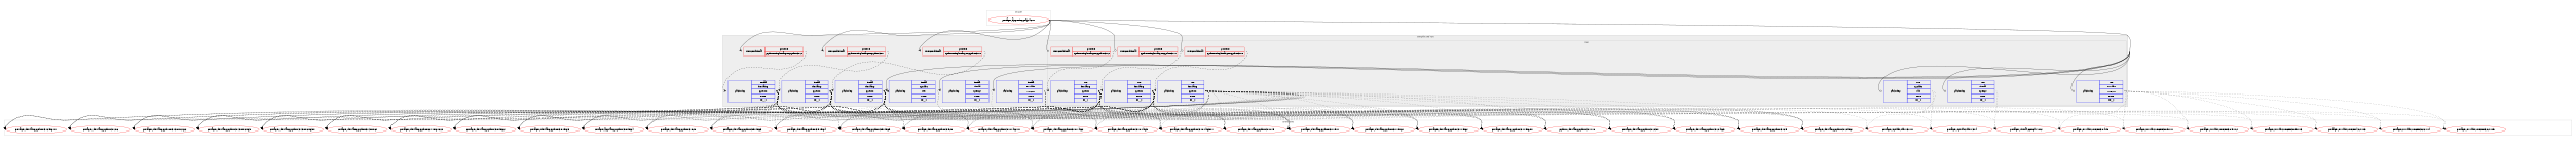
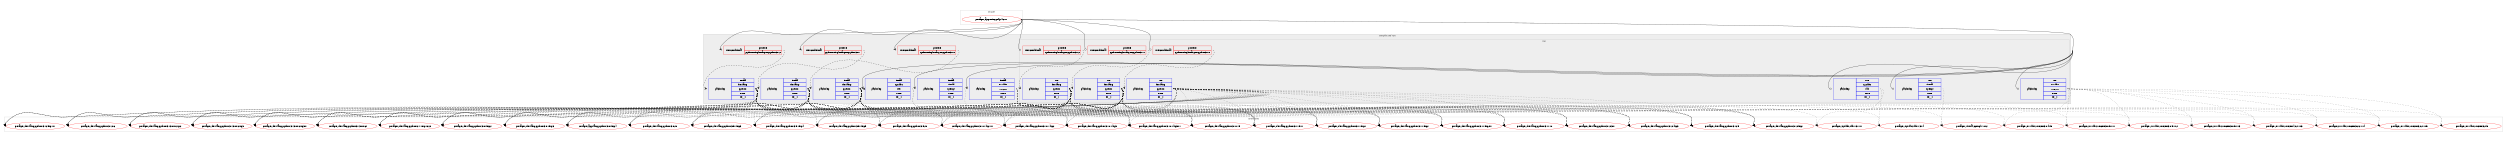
  digraph {
    compound=true
    concentrate=true
    fontname="DejaVu Serif"
    fontsize=10
    newrank=true
    rankdir=TB
    ranksep=1.5
    node [color=red fontname="DejaVu Serif" fontsize=10]
    edge [arrowhead=vee fontname="DejaVu Serif" headport=w style=dotted tailport=e weight=100]
    n1 [label="portage://app-misc/golly-4.2-r1" width=4]
    n2 [color=blue label=<<TABLE BORDER="0" CELLBORDER="1" CELLSPACING="0" CELLPADDING="4" WIDTH="220"><TR><TD ROWSPAN="6" CELLPADDING="30">pack_dep</TD></TR><TR><TD WIDTH="110">install</TD></TR><TR><TD>dev-lang</TD></TR><TR><TD>python</TD></TR><TR><TD>none</TD></TR><TR><TD>[[],,,,]</TD></TR></TABLE>> shape=none]
    n3 [label=<<TABLE BORDER="0" CELLBORDER="1" CELLSPACING="0" CELLPADDING="4"><TR><TD ROWSPAN="3" CELLPADDING="10">use_conditional</TD></TR><TR><TD>positive</TD></TR><TR><TD>python_single_target_python3_10</TD></TR></TABLE>> shape=none]
    n4 [color=blue label=<<TABLE BORDER="0" CELLBORDER="1" CELLSPACING="0" CELLPADDING="4" WIDTH="220"><TR><TD ROWSPAN="6" CELLPADDING="30">pack_dep</TD></TR><TR><TD WIDTH="110">install</TD></TR><TR><TD>dev-lang</TD></TR><TR><TD>python</TD></TR><TR><TD>none</TD></TR><TR><TD>[[],,,,]</TD></TR></TABLE>> shape=none]
    n5 [label=<<TABLE BORDER="0" CELLBORDER="1" CELLSPACING="0" CELLPADDING="4"><TR><TD ROWSPAN="3" CELLPADDING="10">use_conditional</TD></TR><TR><TD>positive</TD></TR><TR><TD>python_single_target_python3_11</TD></TR></TABLE>> shape=none]
    n6 [color=blue label=<<TABLE BORDER="0" CELLBORDER="1" CELLSPACING="0" CELLPADDING="4" WIDTH="220"><TR><TD ROWSPAN="6" CELLPADDING="30">pack_dep</TD></TR><TR><TD WIDTH="110">install</TD></TR><TR><TD>dev-lang</TD></TR><TR><TD>python</TD></TR><TR><TD>none</TD></TR><TR><TD>[[],,,,]</TD></TR></TABLE>> shape=none]
    n7 [label=<<TABLE BORDER="0" CELLBORDER="1" CELLSPACING="0" CELLPADDING="4"><TR><TD ROWSPAN="3" CELLPADDING="10">use_conditional</TD></TR><TR><TD>positive</TD></TR><TR><TD>python_single_target_python3_12</TD></TR></TABLE>> shape=none]
    n8 [color=blue label=<<TABLE BORDER="0" CELLBORDER="1" CELLSPACING="0" CELLPADDING="4" WIDTH="220"><TR><TD ROWSPAN="6" CELLPADDING="30">pack_dep</TD></TR><TR><TD WIDTH="110">install</TD></TR><TR><TD>sys-libs</TD></TR><TR><TD>zlib</TD></TR><TR><TD>none</TD></TR><TR><TD>[[],,,,]</TD></TR></TABLE>> shape=none]
    n9 [color=blue label=<<TABLE BORDER="0" CELLBORDER="1" CELLSPACING="0" CELLPADDING="4" WIDTH="220"><TR><TD ROWSPAN="6" CELLPADDING="30">pack_dep</TD></TR><TR><TD WIDTH="110">install</TD></TR><TR><TD>virtual</TD></TR><TR><TD>opengl</TD></TR><TR><TD>none</TD></TR><TR><TD>[[],,,,]</TD></TR></TABLE>> shape=none]
    n10 [color=blue label=<<TABLE BORDER="0" CELLBORDER="1" CELLSPACING="0" CELLPADDING="4" WIDTH="220"><TR><TD ROWSPAN="6" CELLPADDING="30">pack_dep</TD></TR><TR><TD WIDTH="110">install</TD></TR><TR><TD>x11-libs</TD></TR><TR><TD>wxGTK</TD></TR><TR><TD>none</TD></TR><TR><TD>[[],,,,]</TD></TR></TABLE>> shape=none]
    n11 [color=blue label=<<TABLE BORDER="0" CELLBORDER="1" CELLSPACING="0" CELLPADDING="4" WIDTH="220"><TR><TD ROWSPAN="6" CELLPADDING="30">pack_dep</TD></TR><TR><TD WIDTH="110">run</TD></TR><TR><TD>dev-lang</TD></TR><TR><TD>python</TD></TR><TR><TD>none</TD></TR><TR><TD>[[],,,,]</TD></TR></TABLE>> shape=none]
    n12 [label=<<TABLE BORDER="0" CELLBORDER="1" CELLSPACING="0" CELLPADDING="4"><TR><TD ROWSPAN="3" CELLPADDING="10">use_conditional</TD></TR><TR><TD>positive</TD></TR><TR><TD>python_single_target_python3_10</TD></TR></TABLE>> shape=none]
    n13 [color=blue label=<<TABLE BORDER="0" CELLBORDER="1" CELLSPACING="0" CELLPADDING="4" WIDTH="220"><TR><TD ROWSPAN="6" CELLPADDING="30">pack_dep</TD></TR><TR><TD WIDTH="110">run</TD></TR><TR><TD>dev-lang</TD></TR><TR><TD>python</TD></TR><TR><TD>none</TD></TR><TR><TD>[[],,,,]</TD></TR></TABLE>> shape=none]
    n14 [label=<<TABLE BORDER="0" CELLBORDER="1" CELLSPACING="0" CELLPADDING="4"><TR><TD ROWSPAN="3" CELLPADDING="10">use_conditional</TD></TR><TR><TD>positive</TD></TR><TR><TD>python_single_target_python3_11</TD></TR></TABLE>> shape=none]
    n15 [color=blue label=<<TABLE BORDER="0" CELLBORDER="1" CELLSPACING="0" CELLPADDING="4" WIDTH="220"><TR><TD ROWSPAN="6" CELLPADDING="30">pack_dep</TD></TR><TR><TD WIDTH="110">run</TD></TR><TR><TD>dev-lang</TD></TR><TR><TD>python</TD></TR><TR><TD>none</TD></TR><TR><TD>[[],,,,]</TD></TR></TABLE>> shape=none]
    n16 [label=<<TABLE BORDER="0" CELLBORDER="1" CELLSPACING="0" CELLPADDING="4"><TR><TD ROWSPAN="3" CELLPADDING="10">use_conditional</TD></TR><TR><TD>positive</TD></TR><TR><TD>python_single_target_python3_12</TD></TR></TABLE>> shape=none]
    n17 [color=blue label=<<TABLE BORDER="0" CELLBORDER="1" CELLSPACING="0" CELLPADDING="4" WIDTH="220"><TR><TD ROWSPAN="6" CELLPADDING="30">pack_dep</TD></TR><TR><TD WIDTH="110">run</TD></TR><TR><TD>sys-libs</TD></TR><TR><TD>zlib</TD></TR><TR><TD>none</TD></TR><TR><TD>[[],,,,]</TD></TR></TABLE>> shape=none]
    n18 [color=blue label=<<TABLE BORDER="0" CELLBORDER="1" CELLSPACING="0" CELLPADDING="4" WIDTH="220"><TR><TD ROWSPAN="6" CELLPADDING="30">pack_dep</TD></TR><TR><TD WIDTH="110">run</TD></TR><TR><TD>virtual</TD></TR><TR><TD>opengl</TD></TR><TR><TD>none</TD></TR><TR><TD>[[],,,,]</TD></TR></TABLE>> shape=none]
    n19 [color=blue label=<<TABLE BORDER="0" CELLBORDER="1" CELLSPACING="0" CELLPADDING="4" WIDTH="220"><TR><TD ROWSPAN="6" CELLPADDING="30">pack_dep</TD></TR><TR><TD WIDTH="110">run</TD></TR><TR><TD>x11-libs</TD></TR><TR><TD>wxGTK</TD></TR><TR><TD>none</TD></TR><TR><TD>[[],,,,]</TD></TR></TABLE>> shape=none]
    n20 [label="portage://dev-lang/python-3.13.0_rc2" width=4]
    n21 [label="portage://dev-lang/python-3.13.0_rc1_p3-r1" width=4]
    n22 [label="portage://dev-lang/python-3.13.0_rc1_p3" width=4]
    n23 [label="portage://dev-lang/python-3.13.0_rc1_p2" width=4]
    n24 [label="portage://dev-lang/python-3.12.6" width=4]
    n25 [label="portage://dev-lang/python-3.12.5_p1-r1" width=4]
    n26 [label="portage://dev-lang/python-3.12.5_p1" width=4]
    n27 [label="portage://dev-lang/python-3.12.5" width=4]
    n28 [label="portage://dev-lang/python-3.12.4_p3" width=4]
    n29 [label="portage://dev-lang/python-3.12.3-r1" width=4]
-   n30 [label="python://dev-lang/python-3.11.10" width=4]
+   n30 [label="portage://dev-lang/python-3.11.10" width=4]
    n31 [label="portage://dev-lang/python-3.11.9_p2-r1" width=4]
    n32 [label="portage://dev-lang/python-3.11.9_p2" width=4]
    n33 [label="portage://dev-lang/python-3.11.9_p1" width=4]
    n34 [label="portage://dev-lang/python-3.11.9-r1" width=4]
    n35 [label="portage://dev-lang/python-3.10.15" width=4]
    n36 [label="portage://dev-lang/python-3.10.14_p3-r1" width=4]
    n37 [label="portage://dev-lang/python-3.10.14_p3" width=4]
    n38 [label="portage://dev-lang/python-3.10.14_p2" width=4]
    n39 [label="portage://dev-lang/python-3.10.14_p1-r1" width=4]
    n40 [label="portage://dev-lang/python-3.9.20" width=4]
    n41 [label="portage://dev-lang/python-3.9.19_p5" width=4]
    n42 [label="portage://dev-lang/python-3.9.19_p4" width=4]
    n43 [label="portage://dev-lang/python-3.9.19_p3" width=4]
    n44 [label="portage://dev-lang/python-3.8.20" width=4]
    n45 [label="portage://app-lang/python-3.8.19_p4" width=4]
    n46 [label="portage://dev-lang/python-3.8.19_p3" width=4]
    n47 [label="portage://dev-lang/python-3.8.19_p2" width=4]
    n48 [label="portage://dev-lang/python-2.7.18_p16-r2" width=4]
    n49 [label="portage://sys-libs/zlib-1.3.1-r1" width=4]
    n50 [label="portage://sys-libs/zlib-1.3-r4" width=4]
    n51 [label="portage://virtual/opengl-7.0-r2" width=4]
+   n52 [label="portage://x11-libs/wxGTK-3.2.5" width=4]
    n53 [label="portage://x11-libs/wxGTK-3.2.2.1-r5" width=4]
    n54 [label="portage://x11-libs/wxGTK-3.2.2.1-r4" width=4]
    n55 [label="portage://x11-libs/wxGTK-4.2.2.1-r3" width=4]
    n56 [label="portage://x11-libs/wxGTK-3.0.5.1-r3" width=4]
    n57 [label="portage://x11-libs/wxGTK-3.0.5.1-r2" width=4]
    n58 [label="portage://x11-libs/wxGTK-3.0.5.1-r1" width=4]
    n59 [label="portage://x11-libs/wxGTK-3.0.4-r5" width=4]
    subgraph cluster_1 {
      color=gray
      label=<<i>ebuild</i>>
      n1
    }
    subgraph cluster_2 {
      color=gray
      label=<<i>dependencies</i>>
      subgraph cluster_3 {
        color=gray
        fillcolor="#eeeeee"
        label=<<i>compile</i>>
        style=filled
        subgraph sub_4 {
          color=gray
          fillcolor="#eeeeee"
          label=<<i>compile</i>>
          style=filled
          n3
          subgraph sub_5 {
            color=gray
            fillcolor="#eeeeee"
            label=<<i>compile</i>>
            style=filled
            n2
          }
        }
        subgraph sub_6 {
          color=gray
          fillcolor="#eeeeee"
          label=<<i>compile</i>>
          style=filled
          n5
          subgraph sub_7 {
            color=gray
            fillcolor="#eeeeee"
            label=<<i>compile</i>>
            style=filled
            n4
          }
        }
        subgraph sub_8 {
          color=gray
          fillcolor="#eeeeee"
          label=<<i>compile</i>>
          style=filled
          n7
          subgraph sub_9 {
            color=gray
            fillcolor="#eeeeee"
            label=<<i>compile</i>>
            style=filled
            n6
          }
        }
        subgraph sub_10 {
          color=gray
          fillcolor="#eeeeee"
          label=<<i>compile</i>>
          style=filled
          n8
        }
        subgraph sub_11 {
          color=gray
          fillcolor="#eeeeee"
          label=<<i>compile</i>>
          style=filled
          n9
        }
        subgraph sub_12 {
          color=gray
          fillcolor="#eeeeee"
          label=<<i>compile</i>>
          style=filled
          n10
        }
      }
      subgraph cluster_13 {
        color=gray
        fillcolor="#eeeeee"
        label=<<i>compile and run</i>>
        style=filled
      }
      subgraph cluster_14 {
        color=gray
        fillcolor="#eeeeee"
        label=<<i>run</i>>
        style=filled
        subgraph sub_15 {
          color=gray
          fillcolor="#eeeeee"
          label=<<i>run</i>>
          style=filled
          n12
          subgraph sub_16 {
            color=gray
            fillcolor="#eeeeee"
            label=<<i>run</i>>
            style=filled
            n11
          }
        }
        subgraph sub_17 {
          color=gray
          fillcolor="#eeeeee"
          label=<<i>run</i>>
          style=filled
          n14
          subgraph sub_18 {
            color=gray
            fillcolor="#eeeeee"
            label=<<i>run</i>>
            style=filled
            n13
          }
        }
        subgraph sub_19 {
          color=gray
          fillcolor="#eeeeee"
          label=<<i>run</i>>
          style=filled
          n16
          subgraph sub_20 {
            color=gray
            fillcolor="#eeeeee"
            label=<<i>run</i>>
            style=filled
            n15
          }
        }
        subgraph sub_21 {
          color=gray
          fillcolor="#eeeeee"
          label=<<i>run</i>>
          style=filled
          n17
        }
        subgraph sub_22 {
          color=gray
          fillcolor="#eeeeee"
          label=<<i>run</i>>
          style=filled
          n18
        }
        subgraph sub_23 {
          color=gray
          fillcolor="#eeeeee"
          label=<<i>run</i>>
          style=filled
          n19
        }
      }
    }
    subgraph cluster_24 {
      color=gray
      label=<<i>candidates</i>>
      rank=same
      subgraph sub_25 {
        color=black
        label=<<i>candidates</i>>
        nodesep=1
        rank=same
        n20
        n21
        n22
        n23
        n24
        n25
        n26
        n27
        n28
        n29
        n30
        n31
        n32
        n33
        n34
        n35
        n36
        n37
        n38
        n39
        n40
        n41
        n42
        n43
        n44
        n45
        n46
        n47
        n48
      }
      subgraph sub_26 {
        color=black
        label=<<i>candidates</i>>
        nodesep=1
        rank=same
        n20
        n21
        n22
        n23
        n24
        n25
        n26
        n27
        n28
        n29
        n30
        n31
        n32
        n33
        n34
        n35
        n36
        n37
        n38
        n39
        n40
        n41
        n42
        n43
        n44
        n45
        n46
        n47
        n48
      }
      subgraph sub_27 {
        color=black
        label=<<i>candidates</i>>
        nodesep=1
        rank=same
        n20
        n21
        n22
        n23
        n24
        n25
        n26
        n27
        n28
        n29
        n30
        n31
        n32
        n33
        n34
        n35
        n36
        n37
        n38
        n39
        n40
        n41
        n42
        n43
        n44
        n45
        n46
        n47
        n48
      }
      subgraph sub_28 {
        color=black
        label=<<i>candidates</i>>
        nodesep=1
        rank=same
        n49
        n50
      }
      subgraph sub_29 {
        color=black
        label=<<i>candidates</i>>
        nodesep=1
        rank=same
        n51
      }
      subgraph sub_30 {
        color=black
        label=<<i>candidates</i>>
        nodesep=1
        rank=same
+       n52
        n53
        n54
        n55
        n56
        n57
        n58
        n59
      }
      subgraph sub_31 {
        color=black
        label=<<i>candidates</i>>
        nodesep=1
        rank=same
        n20
        n21
        n22
        n23
        n24
        n25
        n26
        n27
        n28
        n29
        n30
        n31
        n32
        n33
        n34
        n35
        n36
        n37
        n38
        n39
        n40
        n41
        n42
        n43
        n44
        n45
        n46
        n47
        n48
      }
      subgraph sub_32 {
        color=black
        label=<<i>candidates</i>>
        nodesep=1
        rank=same
        n20
        n21
        n22
        n23
        n24
        n25
        n26
        n27
        n28
        n29
        n30
        n31
        n32
        n33
        n34
        n35
        n36
        n37
        n38
        n39
        n40
        n41
        n42
        n43
        n44
        n45
        n46
        n47
        n48
      }
      subgraph sub_33 {
        color=black
        label=<<i>candidates</i>>
        nodesep=1
        rank=same
        n20
        n21
        n22
        n23
        n24
        n25
        n26
        n27
        n28
        n29
        n30
        n31
        n32
        n33
        n34
        n35
        n36
        n37
        n38
        n39
        n40
        n41
        n42
        n43
        n44
        n45
        n46
        n47
        n48
      }
      subgraph sub_34 {
        color=black
        label=<<i>candidates</i>>
        nodesep=1
        rank=same
        n49
        n50
      }
      subgraph sub_35 {
        color=black
        label=<<i>candidates</i>>
        nodesep=1
        rank=same
        n51
      }
      subgraph sub_36 {
        color=black
        label=<<i>candidates</i>>
        nodesep=1
        rank=same
+       n52
        n53
        n54
        n55
        n56
        n57
        n58
        n59
      }
    }
    n1 -> n3 [style=solid weight=20]
    n1 -> n5 [style=solid weight=20]
    n1 -> n7 [style=solid weight=20]
    n1 -> n8 [style=solid weight=20]
    n1 -> n9 [style=solid weight=20]
    n1 -> n10 [style=solid weight=20]
    n1 -> n12 [arrowhead=odot style=solid weight=20]
    n1 -> n14 [arrowhead=odot style=solid weight=20]
    n1 -> n16 [arrowhead=odot style=solid weight=20]
    n1 -> n17 [arrowhead=odot style=solid weight=20]
    n1 -> n18 [arrowhead=odot style=solid weight=20]
    n1 -> n19 [arrowhead=odot style=solid weight=20]
    n2 -> n20
    n2 -> n21
    n2 -> n22
    n2 -> n23
    n2 -> n24
    n2 -> n25
    n2 -> n26
    n2 -> n27
    n2 -> n28
    n2 -> n29
    n2 -> n30
    n2 -> n31
    n2 -> n32
    n2 -> n33
    n2 -> n34
    n2 -> n35
    n2 -> n36
    n2 -> n37
    n2 -> n38
    n2 -> n39
    n2 -> n40
    n2 -> n41
    n2 -> n42
    n2 -> n43
    n2 -> n44
    n2 -> n45
    n2 -> n46
    n2 -> n47
    n2 -> n48
    n3 -> n2 [style=dashed weight=20]
    n4 -> n20
    n4 -> n21
    n4 -> n22
    n4 -> n23
    n4 -> n24
    n4 -> n25
    n4 -> n26
    n4 -> n27
    n4 -> n28
    n4 -> n29
    n4 -> n30
    n4 -> n31
    n4 -> n32
    n4 -> n33
    n4 -> n34
    n4 -> n35
    n4 -> n36
    n4 -> n37
    n4 -> n38
    n4 -> n39
    n4 -> n40
    n4 -> n41
    n4 -> n42
    n4 -> n43
    n4 -> n44
    n4 -> n45
    n4 -> n46
    n4 -> n47
    n4 -> n48
    n5 -> n4 [style=dashed weight=20]
    n6 -> n20
    n6 -> n21
    n6 -> n22
    n6 -> n23
    n6 -> n24
    n6 -> n25
    n6 -> n26
    n6 -> n27
    n6 -> n28
    n6 -> n29
    n6 -> n30
    n6 -> n31
    n6 -> n32
    n6 -> n33
    n6 -> n34
    n6 -> n35
    n6 -> n36
    n6 -> n37
    n6 -> n38
    n6 -> n39
    n6 -> n40
    n6 -> n41
    n6 -> n42
    n6 -> n43
    n6 -> n44
    n6 -> n45
    n6 -> n46
    n6 -> n47
    n6 -> n48
    n7 -> n6 [style=dashed weight=20]
    n8 -> n49
    n8 -> n50
    n9 -> n51
+   n10 -> n52
    n10 -> n53
    n10 -> n54
    n10 -> n55
    n10 -> n56
    n10 -> n57
    n10 -> n58
    n10 -> n59
    n11 -> n20
    n11 -> n21
    n11 -> n22
    n11 -> n23
    n11 -> n24
    n11 -> n25
    n11 -> n26
    n11 -> n27
    n11 -> n28
    n11 -> n29
    n11 -> n30
    n11 -> n31
    n11 -> n32
    n11 -> n33
    n11 -> n34
    n11 -> n35
    n11 -> n36
    n11 -> n37
    n11 -> n38
    n11 -> n39
    n11 -> n40
    n11 -> n41
    n11 -> n42
    n11 -> n43
    n11 -> n44
    n11 -> n45
    n11 -> n46
    n11 -> n47
    n11 -> n48
    n12 -> n11 [style=dashed weight=20]
    n13 -> n20
    n13 -> n21
    n13 -> n22
    n13 -> n23
    n13 -> n24
    n13 -> n25
    n13 -> n26
    n13 -> n27
    n13 -> n28
    n13 -> n29
    n13 -> n30
    n13 -> n31
    n13 -> n32
    n13 -> n33
    n13 -> n34
    n13 -> n35
    n13 -> n36
    n13 -> n37
    n13 -> n38
    n13 -> n39
    n13 -> n40
    n13 -> n41
    n13 -> n42
    n13 -> n43
    n13 -> n44
    n13 -> n45
    n13 -> n46
    n13 -> n47
    n13 -> n48
    n14 -> n13 [style=dashed weight=20]
    n15 -> n20
    n15 -> n21
    n15 -> n22
    n15 -> n23
    n15 -> n24
    n15 -> n25
    n15 -> n26
    n15 -> n27
    n15 -> n28
    n15 -> n29
    n15 -> n30
    n15 -> n31
    n15 -> n32
    n15 -> n33
    n15 -> n34
    n15 -> n35
    n15 -> n36
    n15 -> n37
    n15 -> n38
    n15 -> n39
    n15 -> n40
    n15 -> n41
    n15 -> n42
    n15 -> n43
    n15 -> n44
    n15 -> n45
    n15 -> n46
    n15 -> n47
    n15 -> n48
    n16 -> n15 [style=dashed weight=20]
    n17 -> n49
    n17 -> n50
    n18 -> n51
+   n19 -> n52
    n19 -> n53
    n19 -> n54
    n19 -> n55
    n19 -> n56
    n19 -> n57
    n19 -> n58
    n19 -> n59
  }
